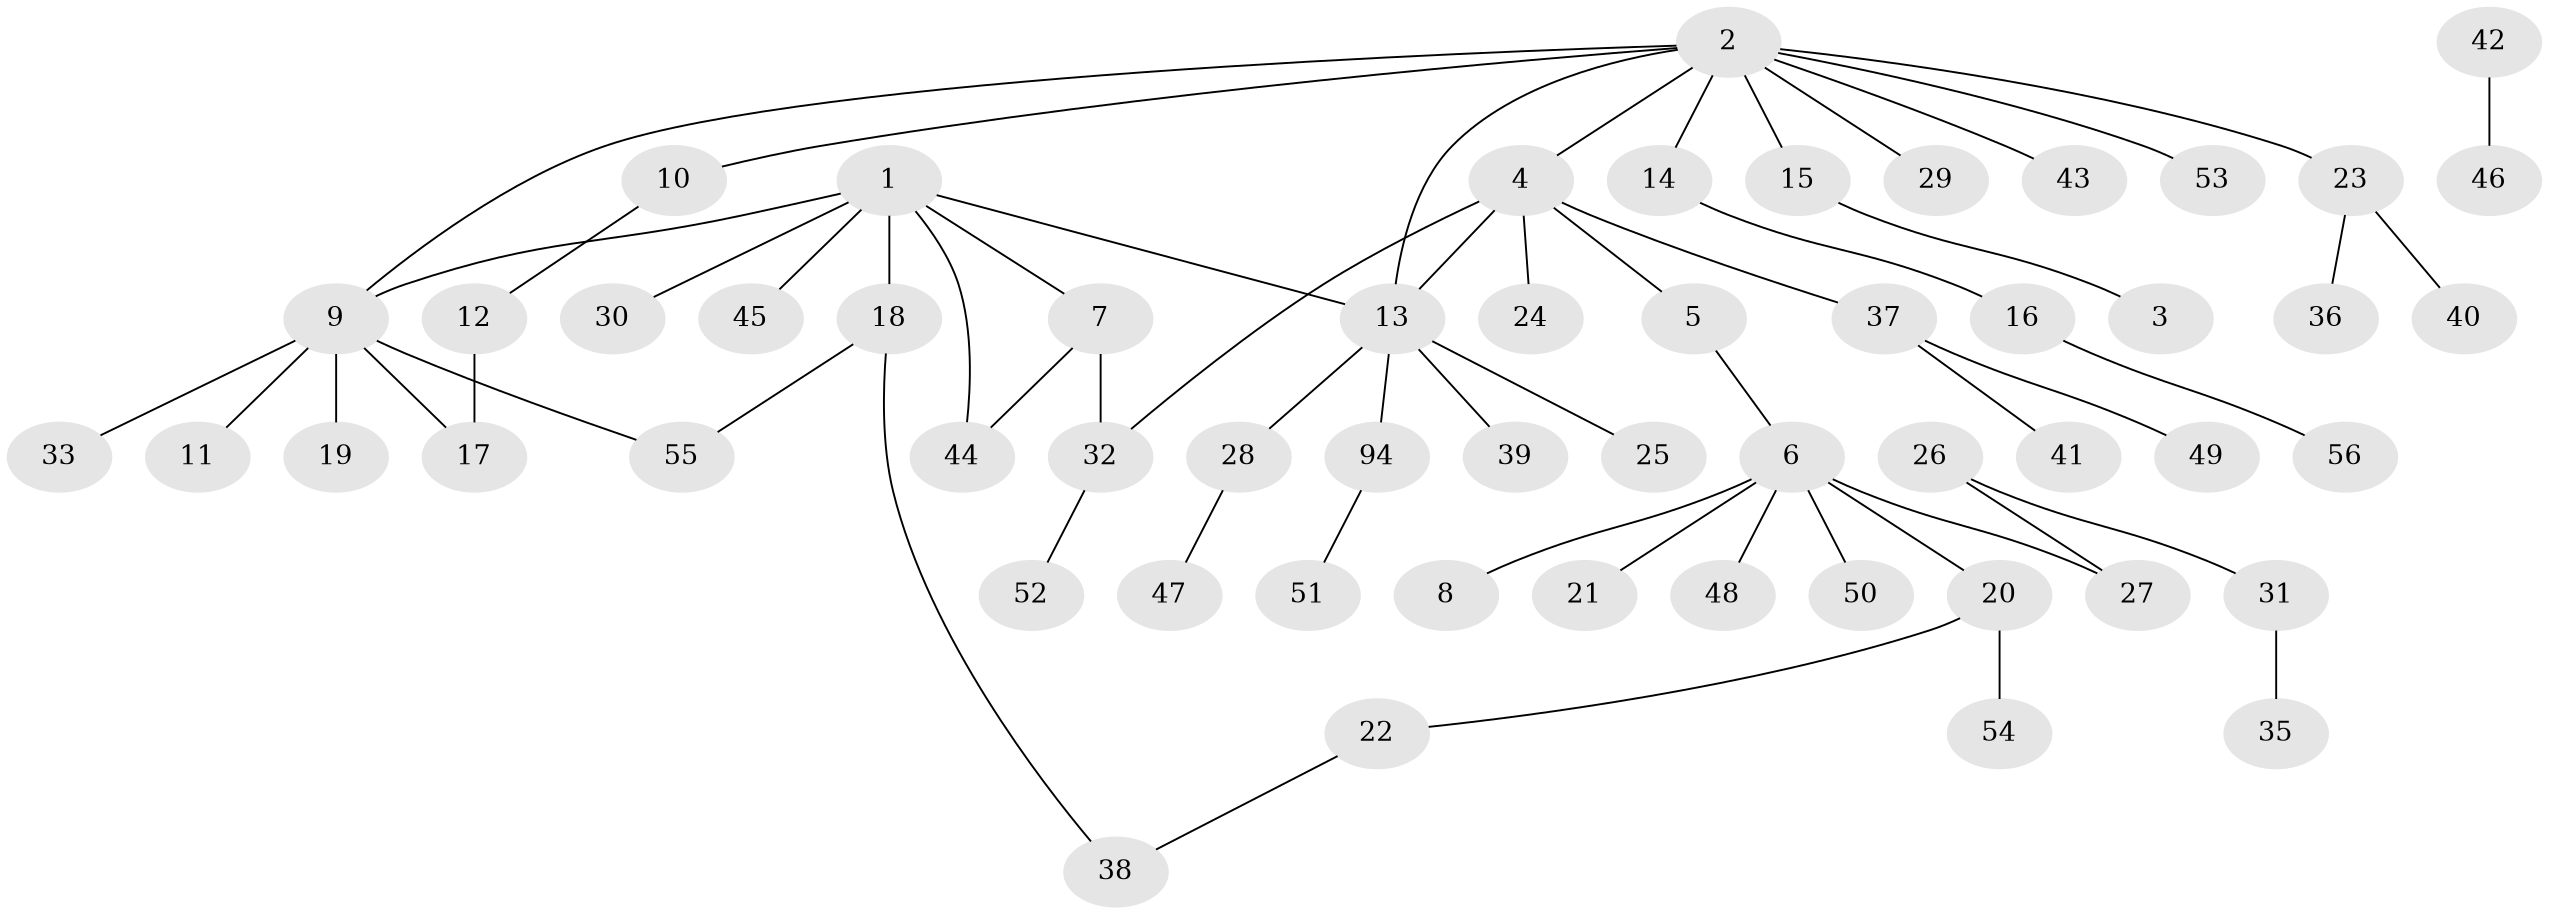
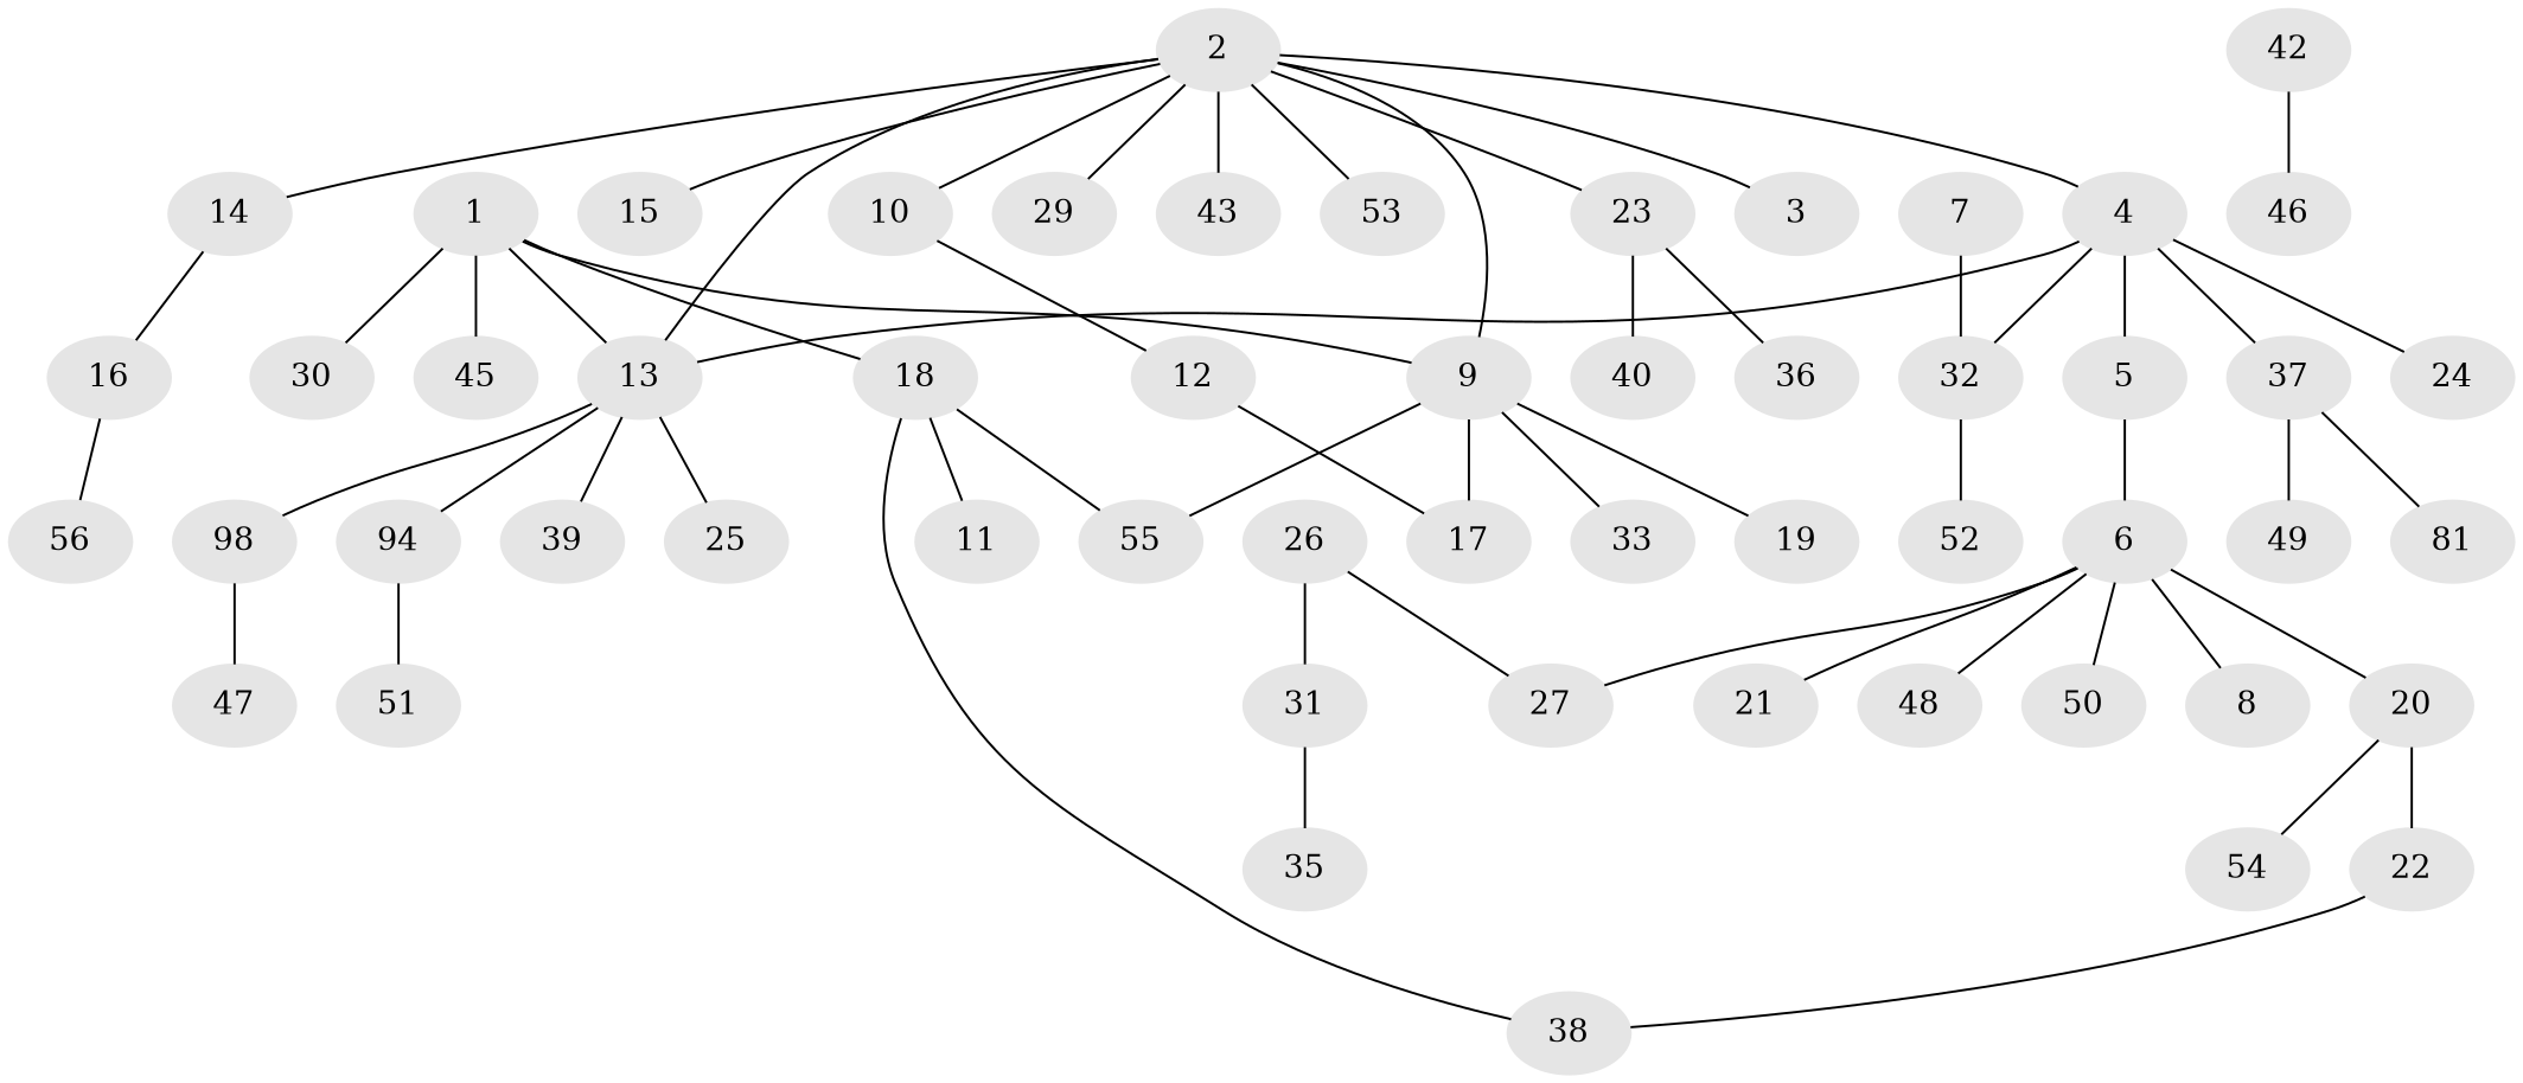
  graph {
    node [color=gray90 style=filled]
    1
    7
    9
    13
    18
    30
-   44
    45
    2
    3
    4
    10
    14
    15
    23
    29
    43
    53
    32
    11
    17
    19
    33
    55
    25
-   28
+   28 [label=98]
    n27 [label=94]
    39
    38
    5
    24
    37
    12
    16
    36
    40
    6
    52
-   41
+   41 [label=81]
    49
    8
    20
    21
    48
    50
    27
    22
    54
    26
    31
    47
    51
    56
    42
    46
    35
-   1 -- 7
    1 -- 9
    1 -- 13
    1 -- 18
    1 -- 30
-   1 -- 44
    1 -- 45
-   7 -- 44
    7 -- 32
-   9 -- 11
+   18 -- 11
    9 -- 17
    9 -- 19
    9 -- 33
    9 -- 55
    13 -- 25
    13 -- 28
    13 -- n27
    13 -- 39
    18 -- 55
    18 -- 38
    2 -- 9
    2 -- 13
-   15 -- 3
+   2 -- 3
    2 -- 4
    2 -- 10
    2 -- 14
    2 -- 15
    2 -- 23
    2 -- 29
    2 -- 43
    2 -- 53
    4 -- 13
    4 -- 32
    4 -- 5
    4 -- 24
    4 -- 37
    10 -- 12
    14 -- 16
    23 -- 36
    23 -- 40
    32 -- 52
    28 -- 47
    n27 -- 51
    5 -- 6
    37 -- 41
    37 -- 49
    12 -- 17
    16 -- 56
    6 -- 8
    6 -- 20
    6 -- 21
    6 -- 48
    6 -- 50
    6 -- 27
    20 -- 22
    20 -- 54
    22 -- 38
    26 -- 27
    26 -- 31
    31 -- 35
    42 -- 46
  }
